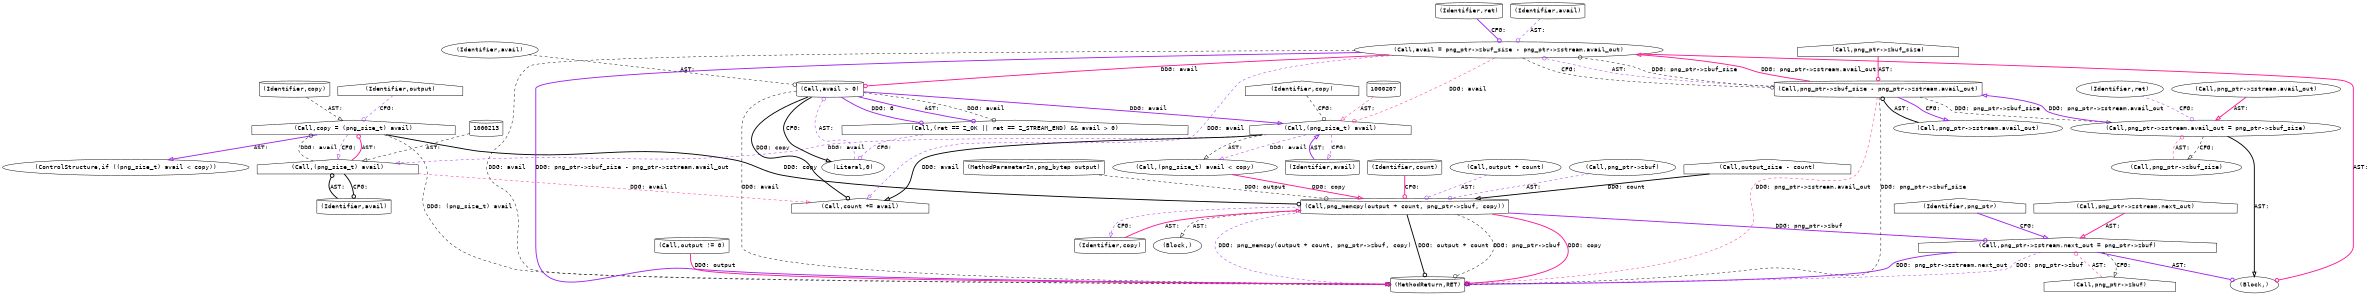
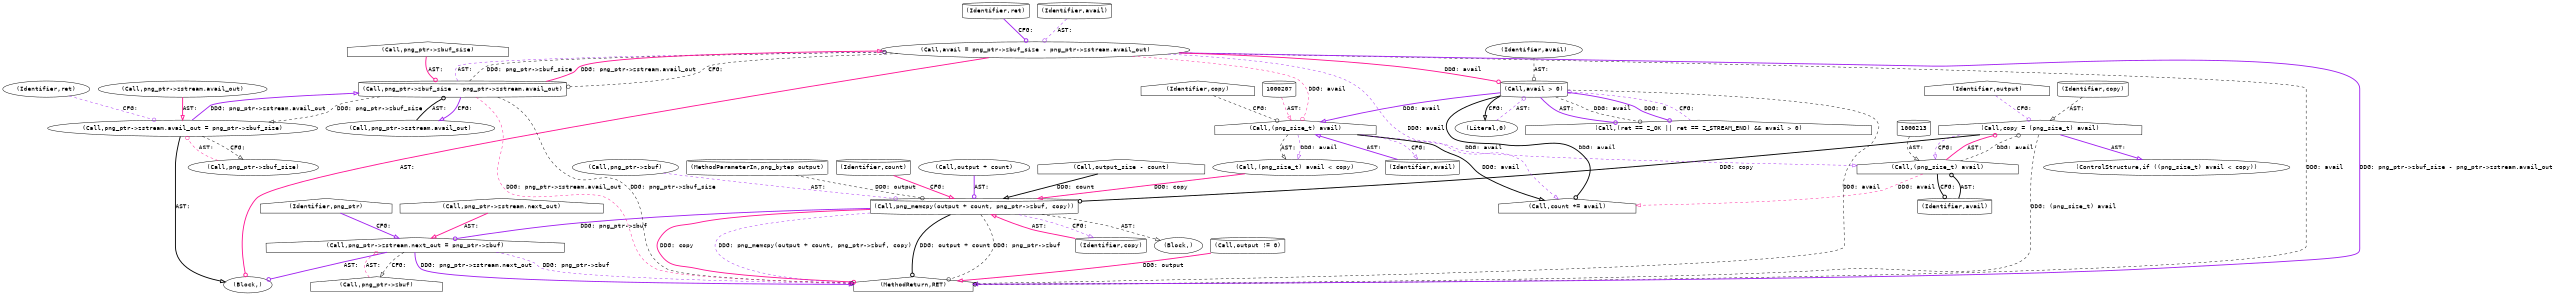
  digraph {
    fontname="DejaVu Sans Mono"
    node [fontname="DejaVu Sans Mono" shape=house]
    edge [arrowhead=odot color=purple fontname="DejaVu Sans Mono" style=dashed]
    n1 [label="(Call,copy = (png_size_t) avail)"]
    n2 [label="(Call,(png_size_t) avail)"]
    n3 [label="(Call,png_memcpy(output + count, png_ptr->zbuf, copy))" shape=cylinder]
    n4 [label="(ControlStructure,if ((png_size_t) avail < copy))" shape=ellipse]
-   n5 [label="(MethodReturn,RET)" shape=cylinder]
+   n5 [label="(MethodReturn,RET)"]
    n6 [label="(Call,count += avail)"]
    n7 [label="(Identifier,avail)" shape=cylinder]
    n8 [label="(Call,png_ptr->zstream.next_out = png_ptr->zbuf)"]
    n9 [label="(Identifier,copy)" shape=cylinder]
    n10 [label="(Block,)" shape=ellipse]
    n11 [label="(Call,(png_size_t) avail)"]
    n12 [label="(Identifier,avail)" shape=cylinder]
    n13 [label="(Call,(png_size_t) avail < copy)" shape=ellipse]
    n14 [label="(Call,avail > 0)" shape=cylinder]
    n15 [label="(Literal,0)" shape=ellipse]
    n16 [label="(Call,(ret == Z_OK || ret == Z_STREAM_END) && avail > 0)"]
    n17 [label="(Call,avail = png_ptr->zbuf_size - png_ptr->zstream.avail_out)" shape=ellipse]
    n18 [label="(Call,png_ptr->zbuf_size - png_ptr->zstream.avail_out)" shape=cylinder]
    n19 [label="(Block,)" shape=ellipse]
    n20 [label="(Call,png_ptr->zstream.avail_out = png_ptr->zbuf_size)" shape=ellipse]
    n21 [label="(Call,png_ptr->zstream.avail_out)" shape=ellipse]
    n22 [label="(Call,png_ptr->zbuf_size)" shape=ellipse]
    n23 [label="(Call,png_ptr->zbuf)"]
    n24 [label="(Identifier,png_ptr)"]
    n25 [label="(Identifier,copy)" shape=cylinder]
    n26 [label="(Call,output + count)" shape=ellipse]
    n27 [label="(Identifier,ret)" shape=ellipse]
    n28 [label="(Call,output_size - count)"]
    n29 [label="(Identifier,ret)" shape=cylinder]
    n30 [label="(Call,png_ptr->zbuf_size)"]
    n31 [label="(Call,png_ptr->zstream.next_out)"]
    n32 [label="(Call,png_ptr->zbuf)" shape=ellipse]
    n33 [label="(Identifier,copy)"]
    n34 [label="(MethodParameterIn,png_bytep output)" shape=cylinder]
    n35 [label="(Call,png_ptr->zstream.avail_out)" shape=ellipse]
    n36 [label="(Identifier,output)"]
    n37 [label="(Identifier,count)" shape=cylinder]
    n38 [label="(Identifier,avail)" shape=cylinder]
    n39 [label="(Call,output != 0)" shape=cylinder]
    n40 [label="(Identifier,avail)" shape=ellipse]
    1000213 [shape=cylinder]
    1000207 [shape=cylinder]
    n1 -> n2 [arrowhead=onormal label="CFG: "]
    n1 -> n3 [color=black label="DDG: copy" style=bold]
    n1 -> n4 [arrowhead=onormal label="AST: " style=bold]
    n1 -> n5 [color=black label="DDG: (png_size_t) avail"]
    n2 -> n1 [color=deeppink label="AST: " style=bold]
    n2 -> n1 [color=black label="DDG: avail"]
    n2 -> n6 [arrowhead=onormal color=deeppink label="DDG: avail"]
    n2 -> n7 [color=black label="CFG: " style=bold]
    n3 -> n5 [color=black label="DDG: output + count" style=bold]
    n3 -> n5 [color=black label="DDG: png_ptr->zbuf"]
    n3 -> n5 [color=deeppink label="DDG: copy" style=bold]
    n3 -> n5 [arrowhead=onormal label="DDG: png_memcpy(output + count, png_ptr->zbuf, copy)"]
    n3 -> n8 [label="DDG: png_ptr->zbuf" style=bold]
    n3 -> n9 [arrowhead=onormal label="CFG: "]
    n3 -> n10 [arrowhead=onormal color=black label="AST: "]
    n7 -> n2 [color=black label="AST: " style=bold]
    n8 -> n5 [arrowhead=onormal label="DDG: png_ptr->zstream.next_out" style=bold]
    n8 -> n5 [label="DDG: png_ptr->zbuf"]
    n8 -> n19 [label="AST: " style=bold]
    n8 -> n23 [arrowhead=onormal color=black label="CFG: "]
    n9 -> n3 [arrowhead=onormal color=deeppink label="AST: " style=bold]
    n11 -> n2 [arrowhead=onormal label="DDG: avail"]
    n11 -> n6 [arrowhead=onormal color=black label="DDG: avail" style=bold]
    n11 -> n12 [arrowhead=onormal label="CFG: "]
    n11 -> n13 [arrowhead=onormal color=black label="AST: "]
    n11 -> n13 [arrowhead=onormal label="DDG: avail"]
    n12 -> n11 [arrowhead=onormal label="AST: " style=bold]
    n13 -> n3 [arrowhead=onormal color=deeppink label="DDG: copy" style=bold]
    n14 -> n5 [arrowhead=onormal color=black label="DDG: avail"]
-   n14 -> n6 [color=black label="DDG: copy" style=bold]
+   n14 -> n6 [color=black label="DDG: avail" style=bold]
    n14 -> n11 [arrowhead=onormal label="DDG: avail" style=bold]
    n14 -> n15 [arrowhead=onormal color=black label="CFG: " style=bold]
    n14 -> n16 [label="AST: " style=bold]
    n14 -> n16 [color=black label="DDG: avail"]
    n14 -> n16 [label="DDG: 0" style=bold]
    n15 -> n14 [label="AST: "]
-   n16 -> n15 [label="CFG: "]
+   n16 -> n14 [label="CFG: "]
    n17 -> n5 [color=black label="DDG: avail"]
    n17 -> n5 [arrowhead=onormal label="DDG: png_ptr->zbuf_size - png_ptr->zstream.avail_out" style=bold]
    n17 -> n6 [arrowhead=onormal label="DDG: avail"]
    n17 -> n11 [color=deeppink label="DDG: avail"]
    n17 -> n14 [color=deeppink label="DDG: avail" style=bold]
    n17 -> n18 [color=black label="CFG: "]
    n17 -> n19 [color=deeppink label="AST: " style=bold]
    n18 -> n5 [color=black label="DDG: png_ptr->zbuf_size"]
    n18 -> n5 [arrowhead=onormal color=deeppink label="DDG: png_ptr->zstream.avail_out"]
    n18 -> n17 [label="AST: "]
    n18 -> n17 [color=black label="DDG: png_ptr->zbuf_size"]
    n18 -> n17 [arrowhead=onormal color=deeppink label="DDG: png_ptr->zstream.avail_out" style=bold]
    n18 -> n20 [arrowhead=onormal color=black label="DDG: png_ptr->zbuf_size"]
    n18 -> n21 [arrowhead=onormal label="CFG: " style=bold]
    n20 -> n18 [arrowhead=onormal label="DDG: png_ptr->zstream.avail_out" style=bold]
    n20 -> n19 [arrowhead=onormal color=black label="AST: " style=bold]
    n20 -> n22 [arrowhead=onormal color=black label="CFG: "]
    n21 -> n18 [color=black label="AST: " style=bold]
    n22 -> n20 [color=deeppink label="AST: "]
    n23 -> n8 [color=deeppink label="AST: "]
    n24 -> n8 [arrowhead=onormal label="CFG: " style=bold]
    n25 -> n1 [arrowhead=onormal color=black label="AST: "]
-   n26 -> n3 [label="AST: "]
+   n26 -> n3 [label="AST: " style=bold]
    n27 -> n20 [label="CFG: "]
    n28 -> n3 [arrowhead=onormal color=black label="DDG: count" style=bold]
    n29 -> n17 [label="CFG: " style=bold]
    n30 -> n18 [color=deeppink label="AST: " style=bold]
    n31 -> n8 [arrowhead=onormal color=deeppink label="AST: " style=bold]
    n32 -> n3 [label="AST: "]
    n33 -> n11 [color=black label="CFG: "]
    n34 -> n3 [color=black label="DDG: output"]
    n35 -> n20 [arrowhead=onormal color=deeppink label="AST: " style=bold]
    n36 -> n1 [label="CFG: "]
-   n37 -> n3 [color=deeppink label="CFG: " style=bold]
+   n37 -> n3 [arrowhead=onormal color=deeppink label="CFG: " style=bold]
    n38 -> n17 [label="AST: "]
    n39 -> n5 [arrowhead=onormal color=deeppink label="DDG: output" style=bold]
    n40 -> n14 [color=black label="AST: "]
    1000213 -> n2 [arrowhead=onormal color=black label="AST: "]
    1000207 -> n11 [arrowhead=onormal color=deeppink label="AST: "]
  }
